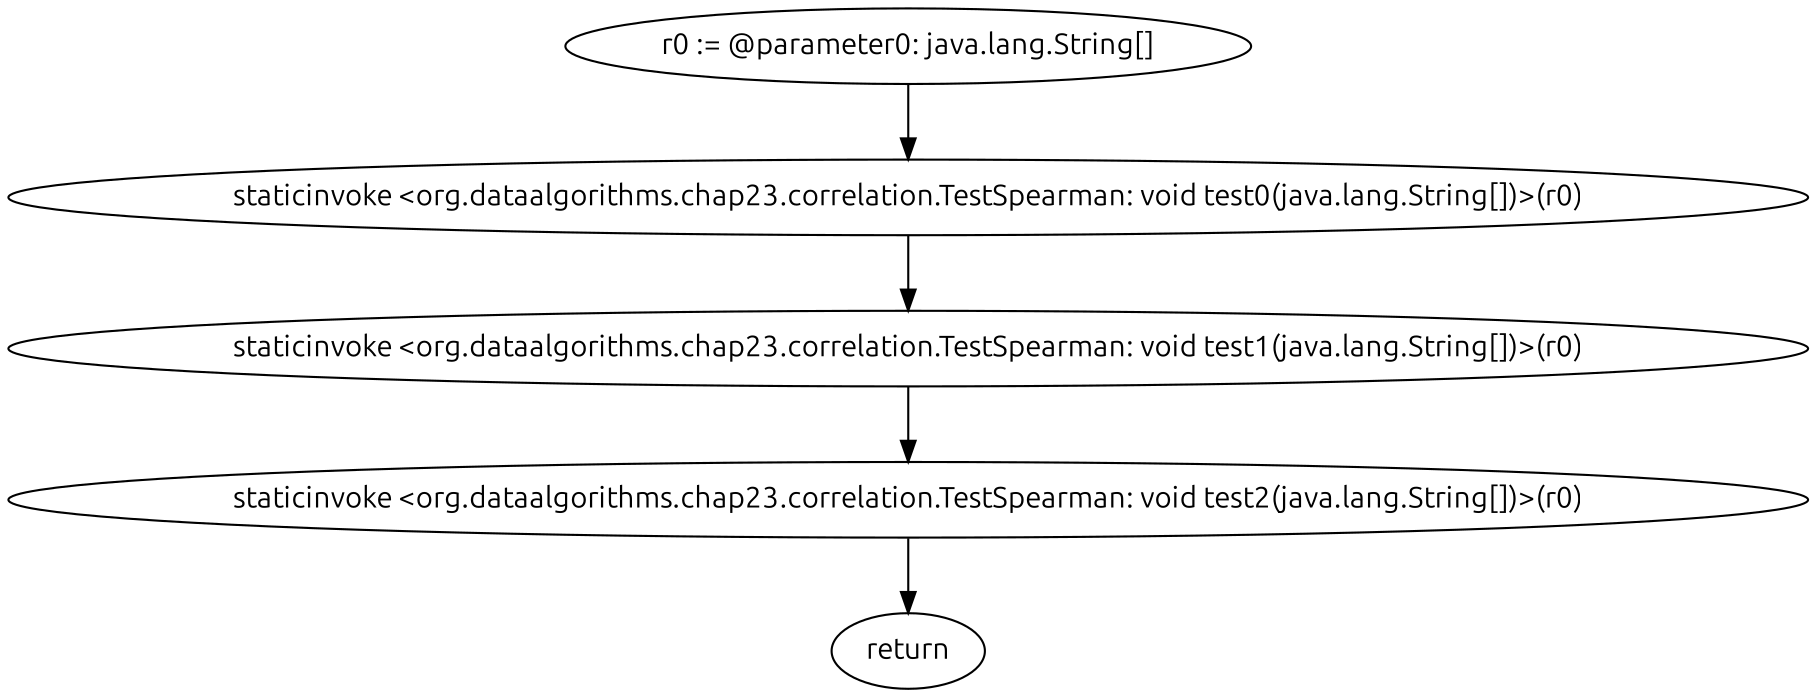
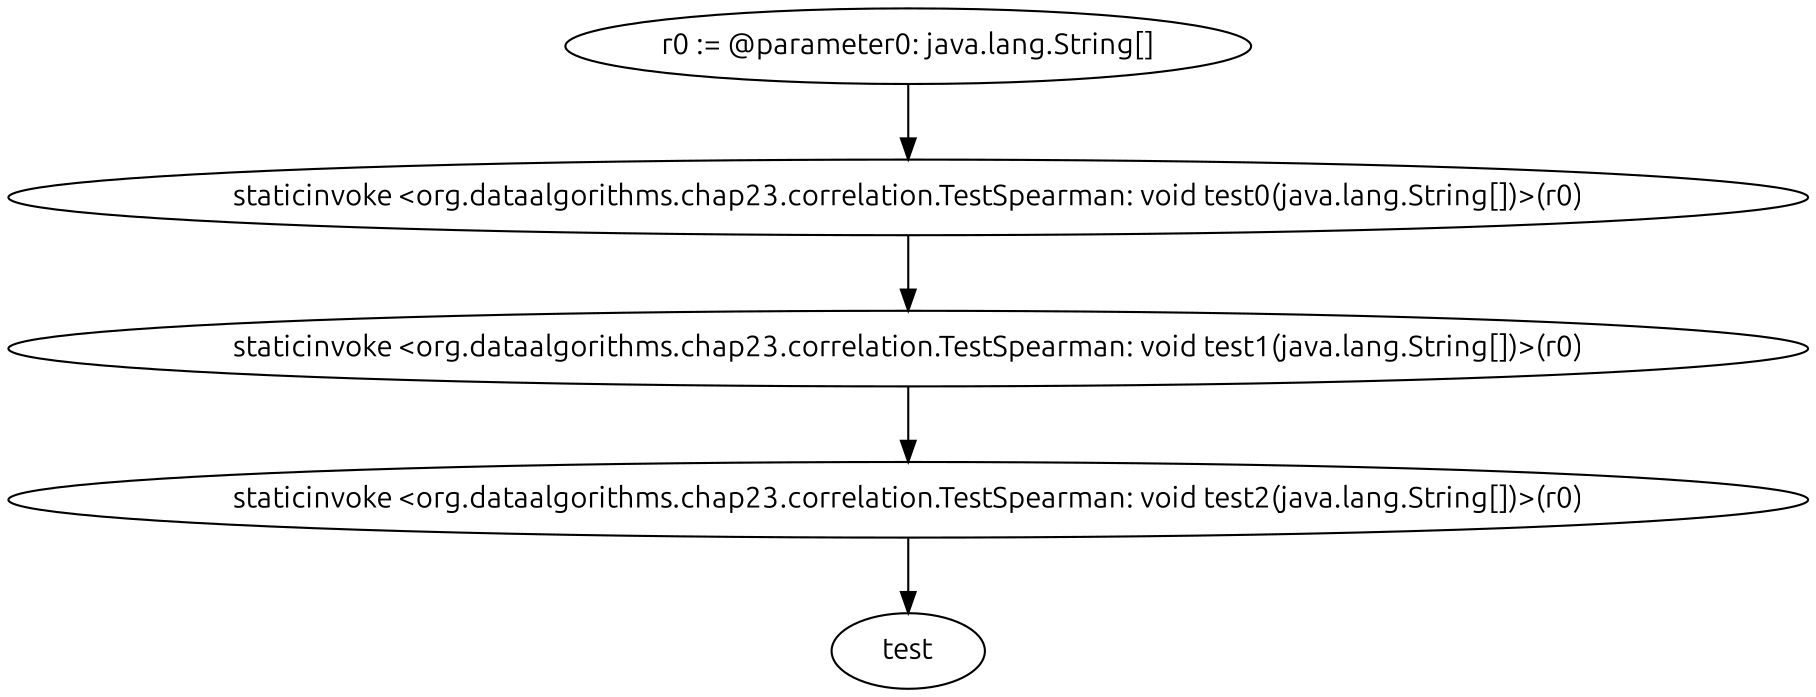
  digraph {
    fontname=Ubuntu
    node [fontname=Ubuntu]
    edge [fontname=Ubuntu]
    "r0 := @parameter0: java.lang.String[]"
    "staticinvoke <org.dataalgorithms.chap23.correlation.TestSpearman: void test0(java.lang.String[])>(r0)"
    "staticinvoke <org.dataalgorithms.chap23.correlation.TestSpearman: void test1(java.lang.String[])>(r0)"
    "staticinvoke <org.dataalgorithms.chap23.correlation.TestSpearman: void test2(java.lang.String[])>(r0)"
-   return
+   return [label=test]
    "r0 := @parameter0: java.lang.String[]" -> "staticinvoke <org.dataalgorithms.chap23.correlation.TestSpearman: void test0(java.lang.String[])>(r0)"
    "staticinvoke <org.dataalgorithms.chap23.correlation.TestSpearman: void test0(java.lang.String[])>(r0)" -> "staticinvoke <org.dataalgorithms.chap23.correlation.TestSpearman: void test1(java.lang.String[])>(r0)"
    "staticinvoke <org.dataalgorithms.chap23.correlation.TestSpearman: void test1(java.lang.String[])>(r0)" -> "staticinvoke <org.dataalgorithms.chap23.correlation.TestSpearman: void test2(java.lang.String[])>(r0)"
    "staticinvoke <org.dataalgorithms.chap23.correlation.TestSpearman: void test2(java.lang.String[])>(r0)" -> return
  }
